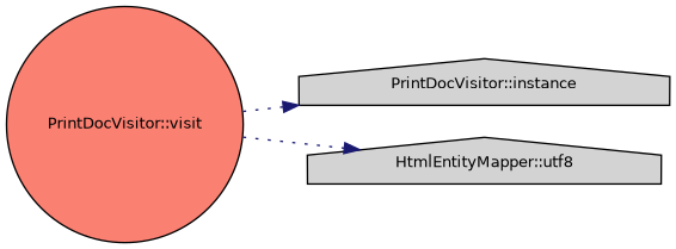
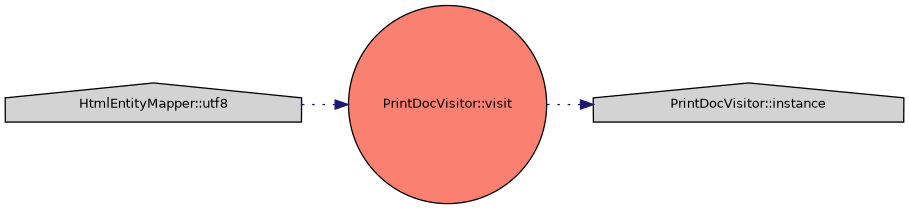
  digraph {
    rankdir=LR
    node [color=black fillcolor=lightgrey fontname=Helvetica fontsize=10 shape=house style=filled]
    edge [color=midnightblue fontname=Helvetica fontsize=10 labelfontname=Helvetica labelfontsize=10 style=dotted]
    n1 [fillcolor=salmon fontcolor=black height=0.2 label="PrintDocVisitor::visit" shape=circle width=0.4]
    n2 [height=0.2 label="PrintDocVisitor::instance" width=0.4]
    n3 [height=0.2 label="HtmlEntityMapper::utf8" width=0.4]
    n1 -> n2
-   n1 -> n3
+   n3 -> n1
  }
